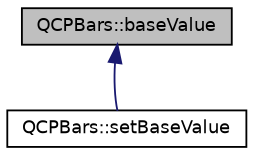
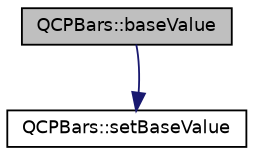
  digraph {
    rankdir=TB
    node [color=black fontname=Helvetica fontsize=10 shape=record style=filled]
    n1 [fillcolor=grey75 fontcolor=black height=0.2 label="QCPBars::baseValue" width=0.4]
    n2 [fillcolor=white height=0.2 label="QCPBars::setBaseValue" width=0.4]
-   n1 -> n2 [color=midnightblue dir=back fontname=Helvetica fontsize=10 labelfontname=Helvetica labelfontsize=10 style=solid]
+   n2 -> n1 [color=midnightblue dir=back fontname=Helvetica fontsize=10 labelfontname=Helvetica labelfontsize=10 style=solid]
  }
